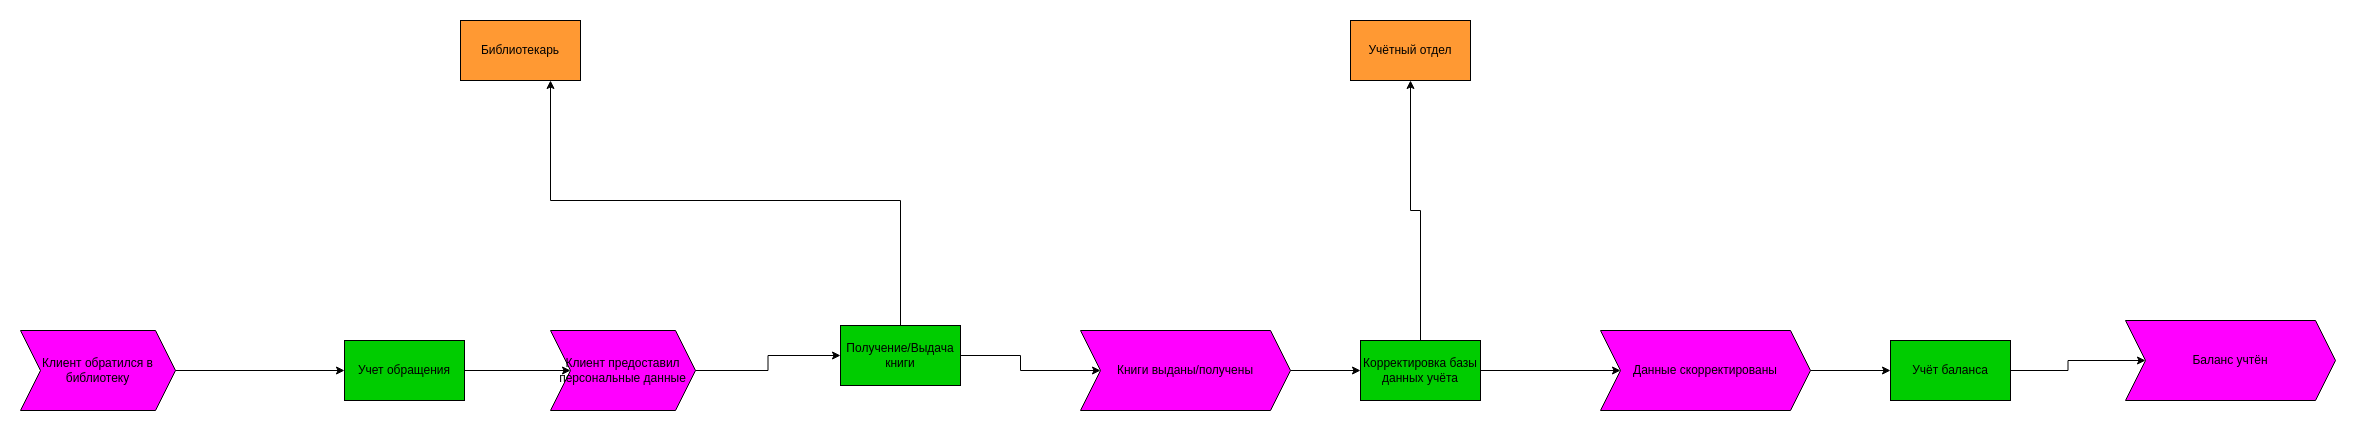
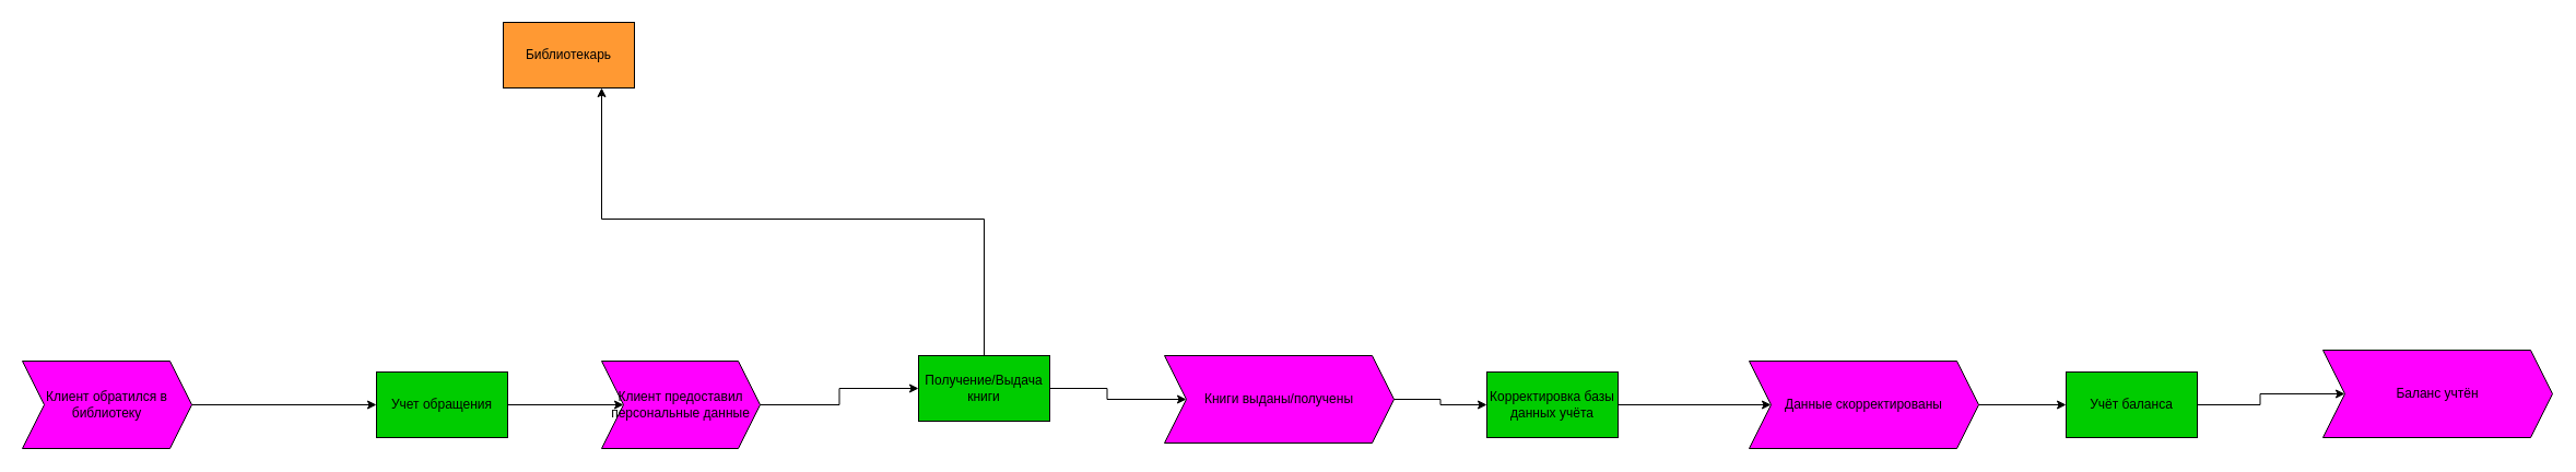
  <mxCell id="0" />
  <mxCell id="1" parent="0" />
  <mxCell id="2" style="edgeStyle=orthogonalEdgeStyle;rounded=0;orthogonalLoop=1;jettySize=auto;html=1;entryX=0;entryY=0.5;entryDx=0;entryDy=0;" edge="1" parent="1" source="3" target="5"><mxGeometry relative="1" as="geometry"><mxPoint x="290" y="360" as="targetPoint" /></mxGeometry></mxCell>
  <mxCell id="3" value="Клиент обратился в библиотеку" style="shape=step;perimeter=stepPerimeter;whiteSpace=wrap;html=1;fixedSize=1;fillColor=#FF00FF;" vertex="1" parent="1"><mxGeometry x="20" y="330" width="155" height="80" as="geometry" /></mxCell>
  <mxCell id="4" value="" style="edgeStyle=orthogonalEdgeStyle;rounded=0;orthogonalLoop=1;jettySize=auto;html=1;entryX=0;entryY=0.5;entryDx=0;entryDy=0;" edge="1" parent="1" source="5" target="8"><mxGeometry relative="1" as="geometry"><mxPoint x="544" y="370" as="targetPoint" /></mxGeometry></mxCell>
  <mxCell id="5" value="Учет обращения" style="rounded=0;whiteSpace=wrap;html=1;fillColor=#00CC00;" vertex="1" parent="1"><mxGeometry x="344" y="340" width="120" height="60" as="geometry" /></mxCell>
  <mxCell id="6" value="Библиотекарь" style="rounded=0;whiteSpace=wrap;html=1;fillColor=#FF9933;" vertex="1" parent="1"><mxGeometry x="460" y="20" width="120" height="60" as="geometry" /></mxCell>
  <mxCell id="7" style="edgeStyle=orthogonalEdgeStyle;rounded=0;orthogonalLoop=1;jettySize=auto;html=1;entryX=0;entryY=0.5;entryDx=0;entryDy=0;" edge="1" parent="1" source="8" target="11"><mxGeometry relative="1" as="geometry" /></mxCell>
  <mxCell id="8" value="Клиент предоставил персональные данные" style="shape=step;perimeter=stepPerimeter;whiteSpace=wrap;html=1;fixedSize=1;fillColor=#FF00FF;" vertex="1" parent="1"><mxGeometry x="550" y="330" width="145" height="80" as="geometry" /></mxCell>
  <mxCell id="9" style="edgeStyle=orthogonalEdgeStyle;rounded=0;orthogonalLoop=1;jettySize=auto;html=1;entryX=0.75;entryY=1;entryDx=0;entryDy=0;" edge="1" parent="1" source="11" target="6"><mxGeometry relative="1" as="geometry"><mxPoint x="610" y="120" as="targetPoint" /><Array as="points"><mxPoint x="900" y="200" /><mxPoint x="550" y="200" /></Array></mxGeometry></mxCell>
  <mxCell id="10" style="edgeStyle=orthogonalEdgeStyle;rounded=0;orthogonalLoop=1;jettySize=auto;html=1;entryX=0;entryY=0.5;entryDx=0;entryDy=0;" edge="1" parent="1" source="11" target="13"><mxGeometry relative="1" as="geometry" /></mxCell>
  <mxCell id="11" value="Получение/Выдача книги" style="rounded=0;whiteSpace=wrap;html=1;fillColor=#00CC00;" vertex="1" parent="1"><mxGeometry x="840" y="325" width="120" height="60" as="geometry" /></mxCell>
  <mxCell id="12" style="edgeStyle=orthogonalEdgeStyle;rounded=0;orthogonalLoop=1;jettySize=auto;html=1;entryX=0;entryY=0.5;entryDx=0;entryDy=0;" edge="1" parent="1" source="13" target="16"><mxGeometry relative="1" as="geometry" /></mxCell>
- <mxCell id="13" value="Книги выданы/получены" style="shape=step;perimeter=stepPerimeter;whiteSpace=wrap;html=1;fixedSize=1;fillColor=#FF00FF;" vertex="1" parent="1"><mxGeometry x="1080" y="330" width="210" height="80" as="geometry" /></mxCell>
+ <mxCell id="13" value="Книги выданы/получены" style="shape=step;perimeter=stepPerimeter;whiteSpace=wrap;html=1;fixedSize=1;fillColor=#FF00FF;" vertex="1" parent="1"><mxGeometry x="1065" y="325" width="210" height="80" as="geometry" /></mxCell>
  <mxCell id="14" style="edgeStyle=orthogonalEdgeStyle;rounded=0;orthogonalLoop=1;jettySize=auto;html=1;entryX=0;entryY=0.5;entryDx=0;entryDy=0;" edge="1" parent="1" source="16" target="18"><mxGeometry relative="1" as="geometry" /></mxCell>
- <mxCell id="15" style="edgeStyle=orthogonalEdgeStyle;rounded=0;orthogonalLoop=1;jettySize=auto;html=1;entryX=0.5;entryY=1;entryDx=0;entryDy=0;" edge="1" parent="1" source="16" target="19"><mxGeometry relative="1" as="geometry" /></mxCell>
  <mxCell id="16" value="Корректировка базы данных учёта" style="rounded=0;whiteSpace=wrap;html=1;fillColor=#00CC00;" vertex="1" parent="1"><mxGeometry x="1360" y="340" width="120" height="60" as="geometry" /></mxCell>
  <mxCell id="17" style="edgeStyle=orthogonalEdgeStyle;rounded=0;orthogonalLoop=1;jettySize=auto;html=1;entryX=0;entryY=0.5;entryDx=0;entryDy=0;" edge="1" parent="1" source="18" target="21"><mxGeometry relative="1" as="geometry" /></mxCell>
  <mxCell id="18" value="Данные скорректированы" style="shape=step;perimeter=stepPerimeter;whiteSpace=wrap;html=1;fixedSize=1;fillColor=#FF00FF;" vertex="1" parent="1"><mxGeometry x="1600" y="330" width="210" height="80" as="geometry" /></mxCell>
- <mxCell id="19" value="Учётный отдел" style="rounded=0;whiteSpace=wrap;html=1;fillColor=#FF9933;" vertex="1" parent="1"><mxGeometry x="1350" y="20" width="120" height="60" as="geometry" /></mxCell>
  <mxCell id="20" style="edgeStyle=orthogonalEdgeStyle;rounded=0;orthogonalLoop=1;jettySize=auto;html=1;" edge="1" parent="1" source="21" target="22"><mxGeometry relative="1" as="geometry" /></mxCell>
  <mxCell id="21" value="Учёт баланса" style="rounded=0;whiteSpace=wrap;html=1;fillColor=#00CC00;" vertex="1" parent="1"><mxGeometry x="1890" y="340" width="120" height="60" as="geometry" /></mxCell>
  <mxCell id="22" value="Баланс учтён" style="shape=step;perimeter=stepPerimeter;whiteSpace=wrap;html=1;fixedSize=1;fillColor=#FF00FF;" vertex="1" parent="1"><mxGeometry x="2125" y="320" width="210" height="80" as="geometry" /></mxCell>
